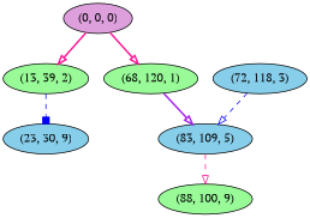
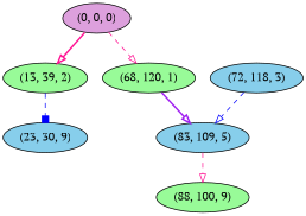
  digraph {
    fontname="PT Serif"
    node [fillcolor=palegreen fontname="PT Serif" style=filled]
    edge [arrowhead=onormal color=deeppink fontname="PT Serif" style=dashed]
    "(0, 0, 0)" [fillcolor=plum]
    "(13, 39, 2)"
    "(68, 120, 1)"
    "(23, 30, 9)" [fillcolor=skyblue]
    "(83, 109, 5)" [fillcolor=skyblue]
    "(72, 118, 3)" [fillcolor=skyblue]
    "(88, 100, 9)"
    "(0, 0, 0)" -> "(13, 39, 2)" [style=bold]
-   "(0, 0, 0)" -> "(68, 120, 1)" [style=bold]
+   "(0, 0, 0)" -> "(68, 120, 1)"
    "(13, 39, 2)" -> "(23, 30, 9)" [arrowhead=box color=blue]
    "(68, 120, 1)" -> "(83, 109, 5)" [color=purple style=bold]
    "(83, 109, 5)" -> "(88, 100, 9)"
    "(72, 118, 3)" -> "(83, 109, 5)" [color=blue]
  }
